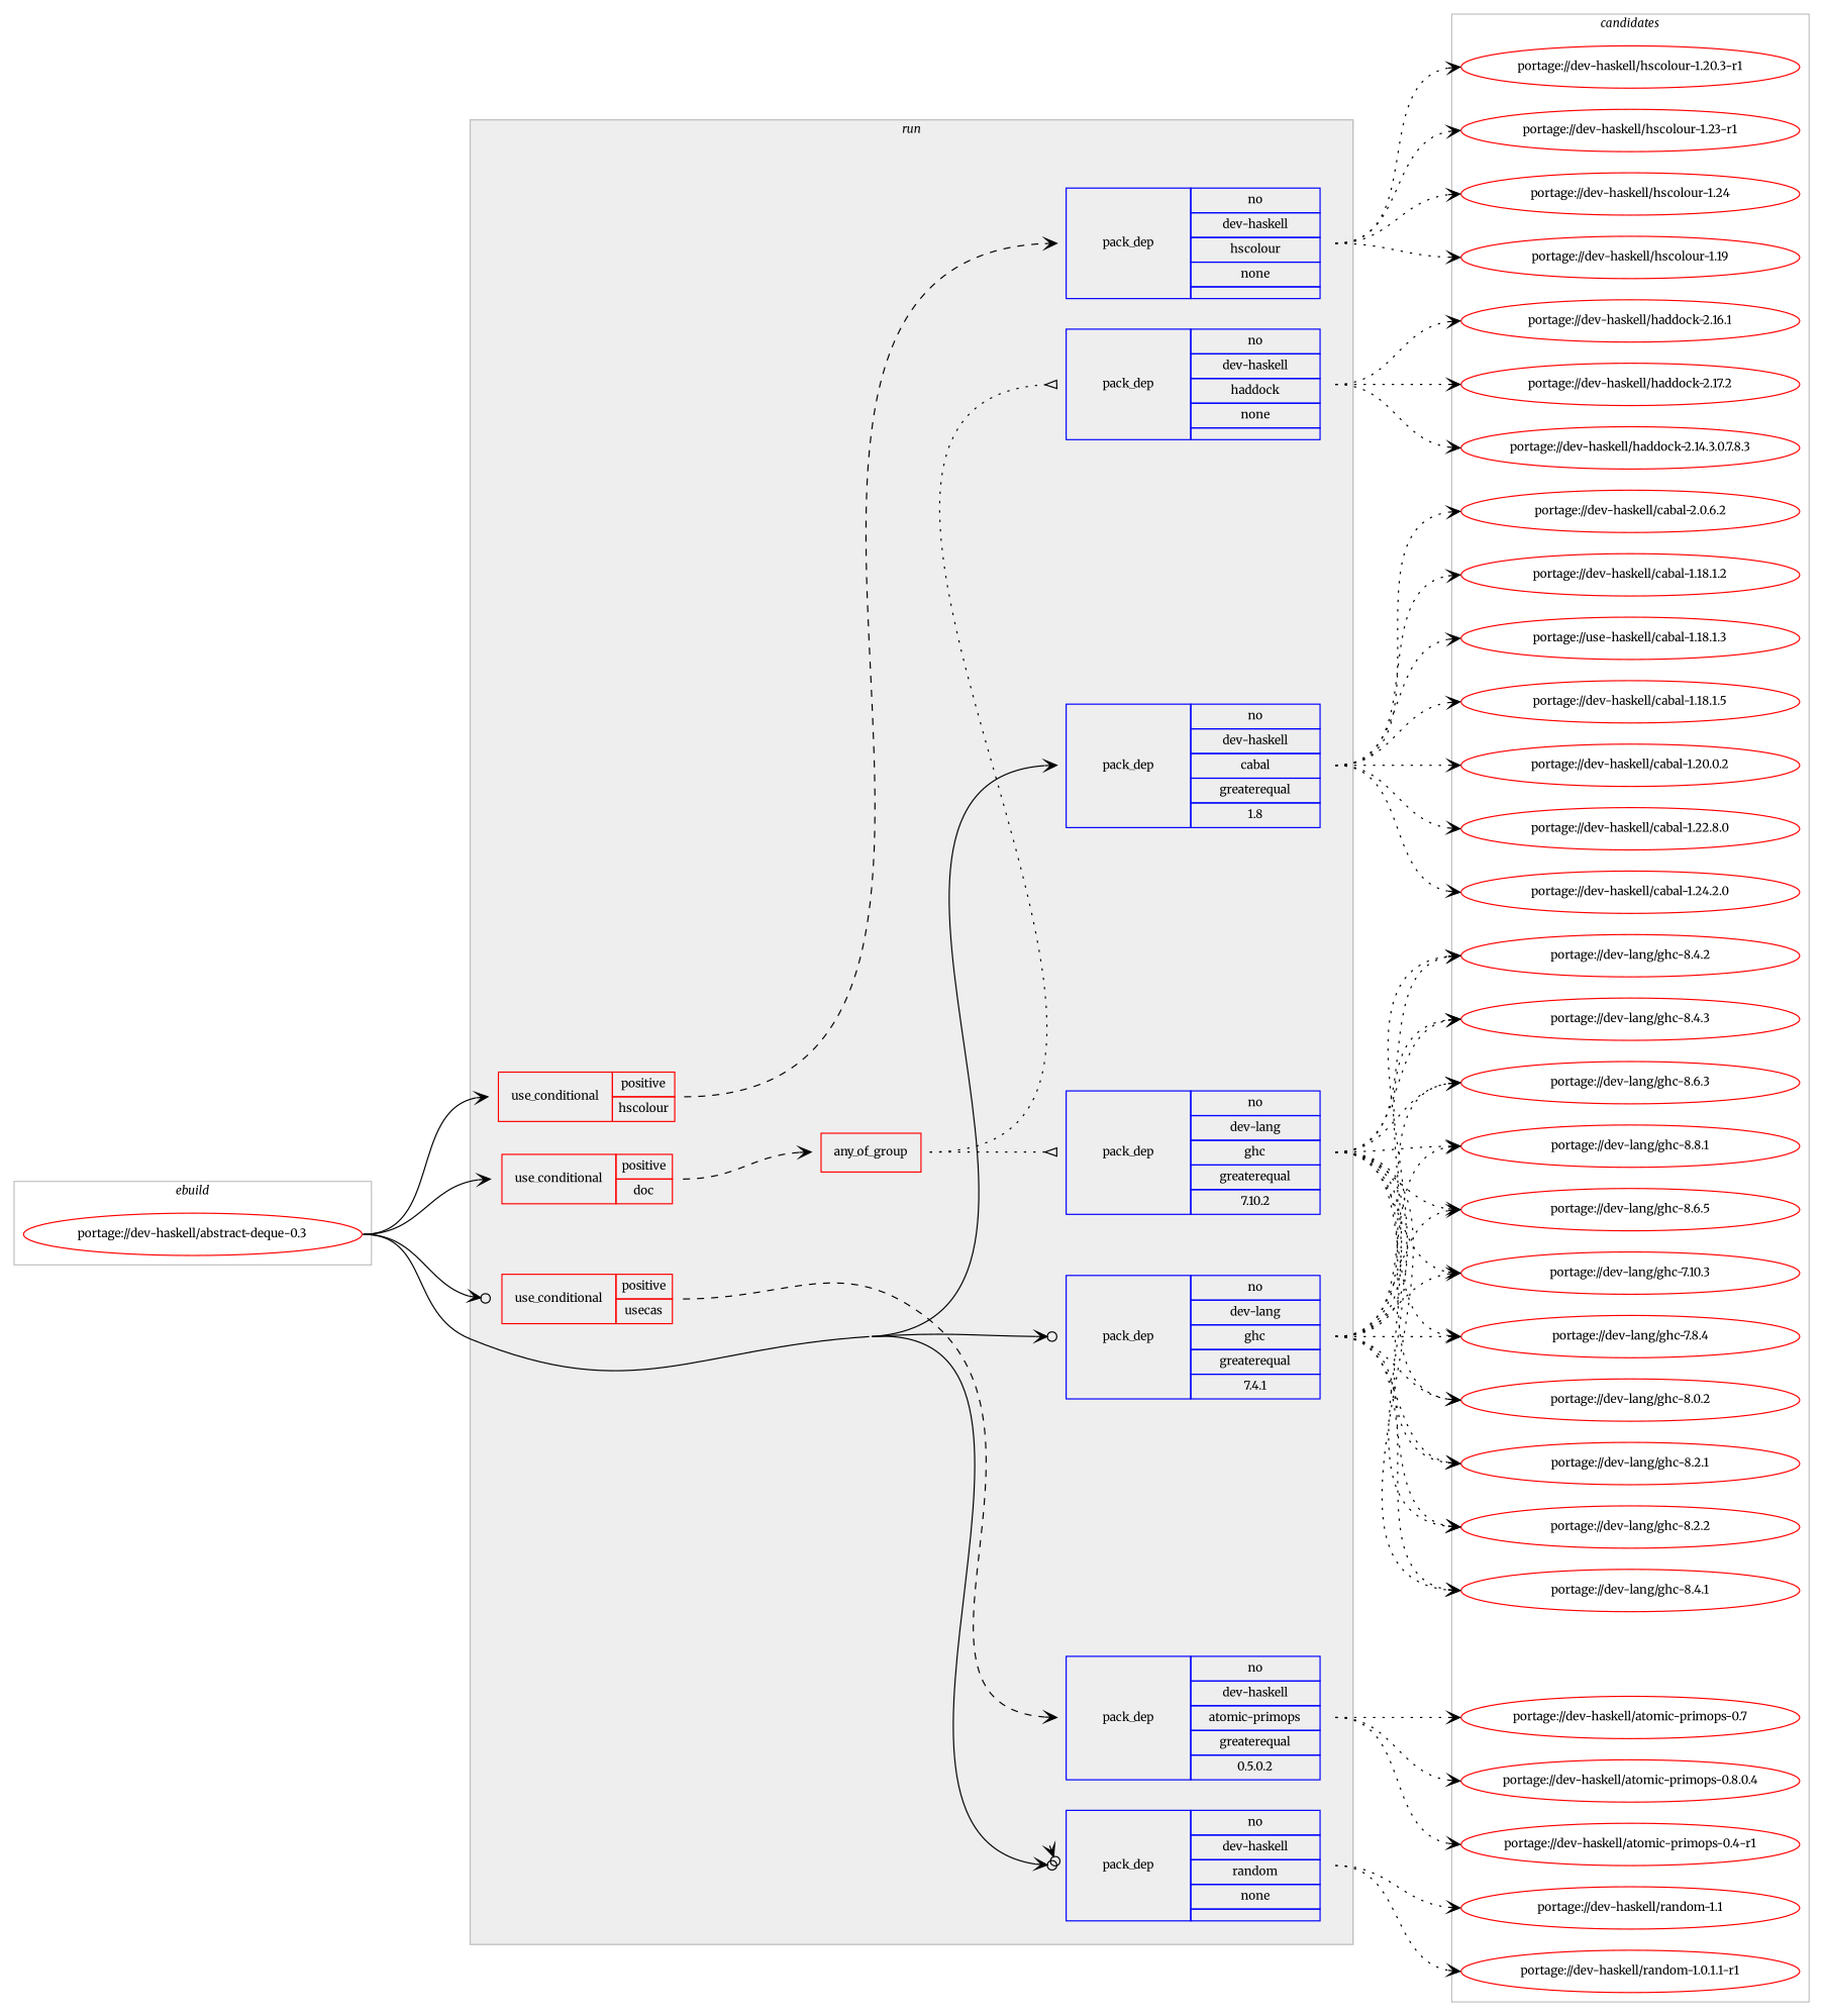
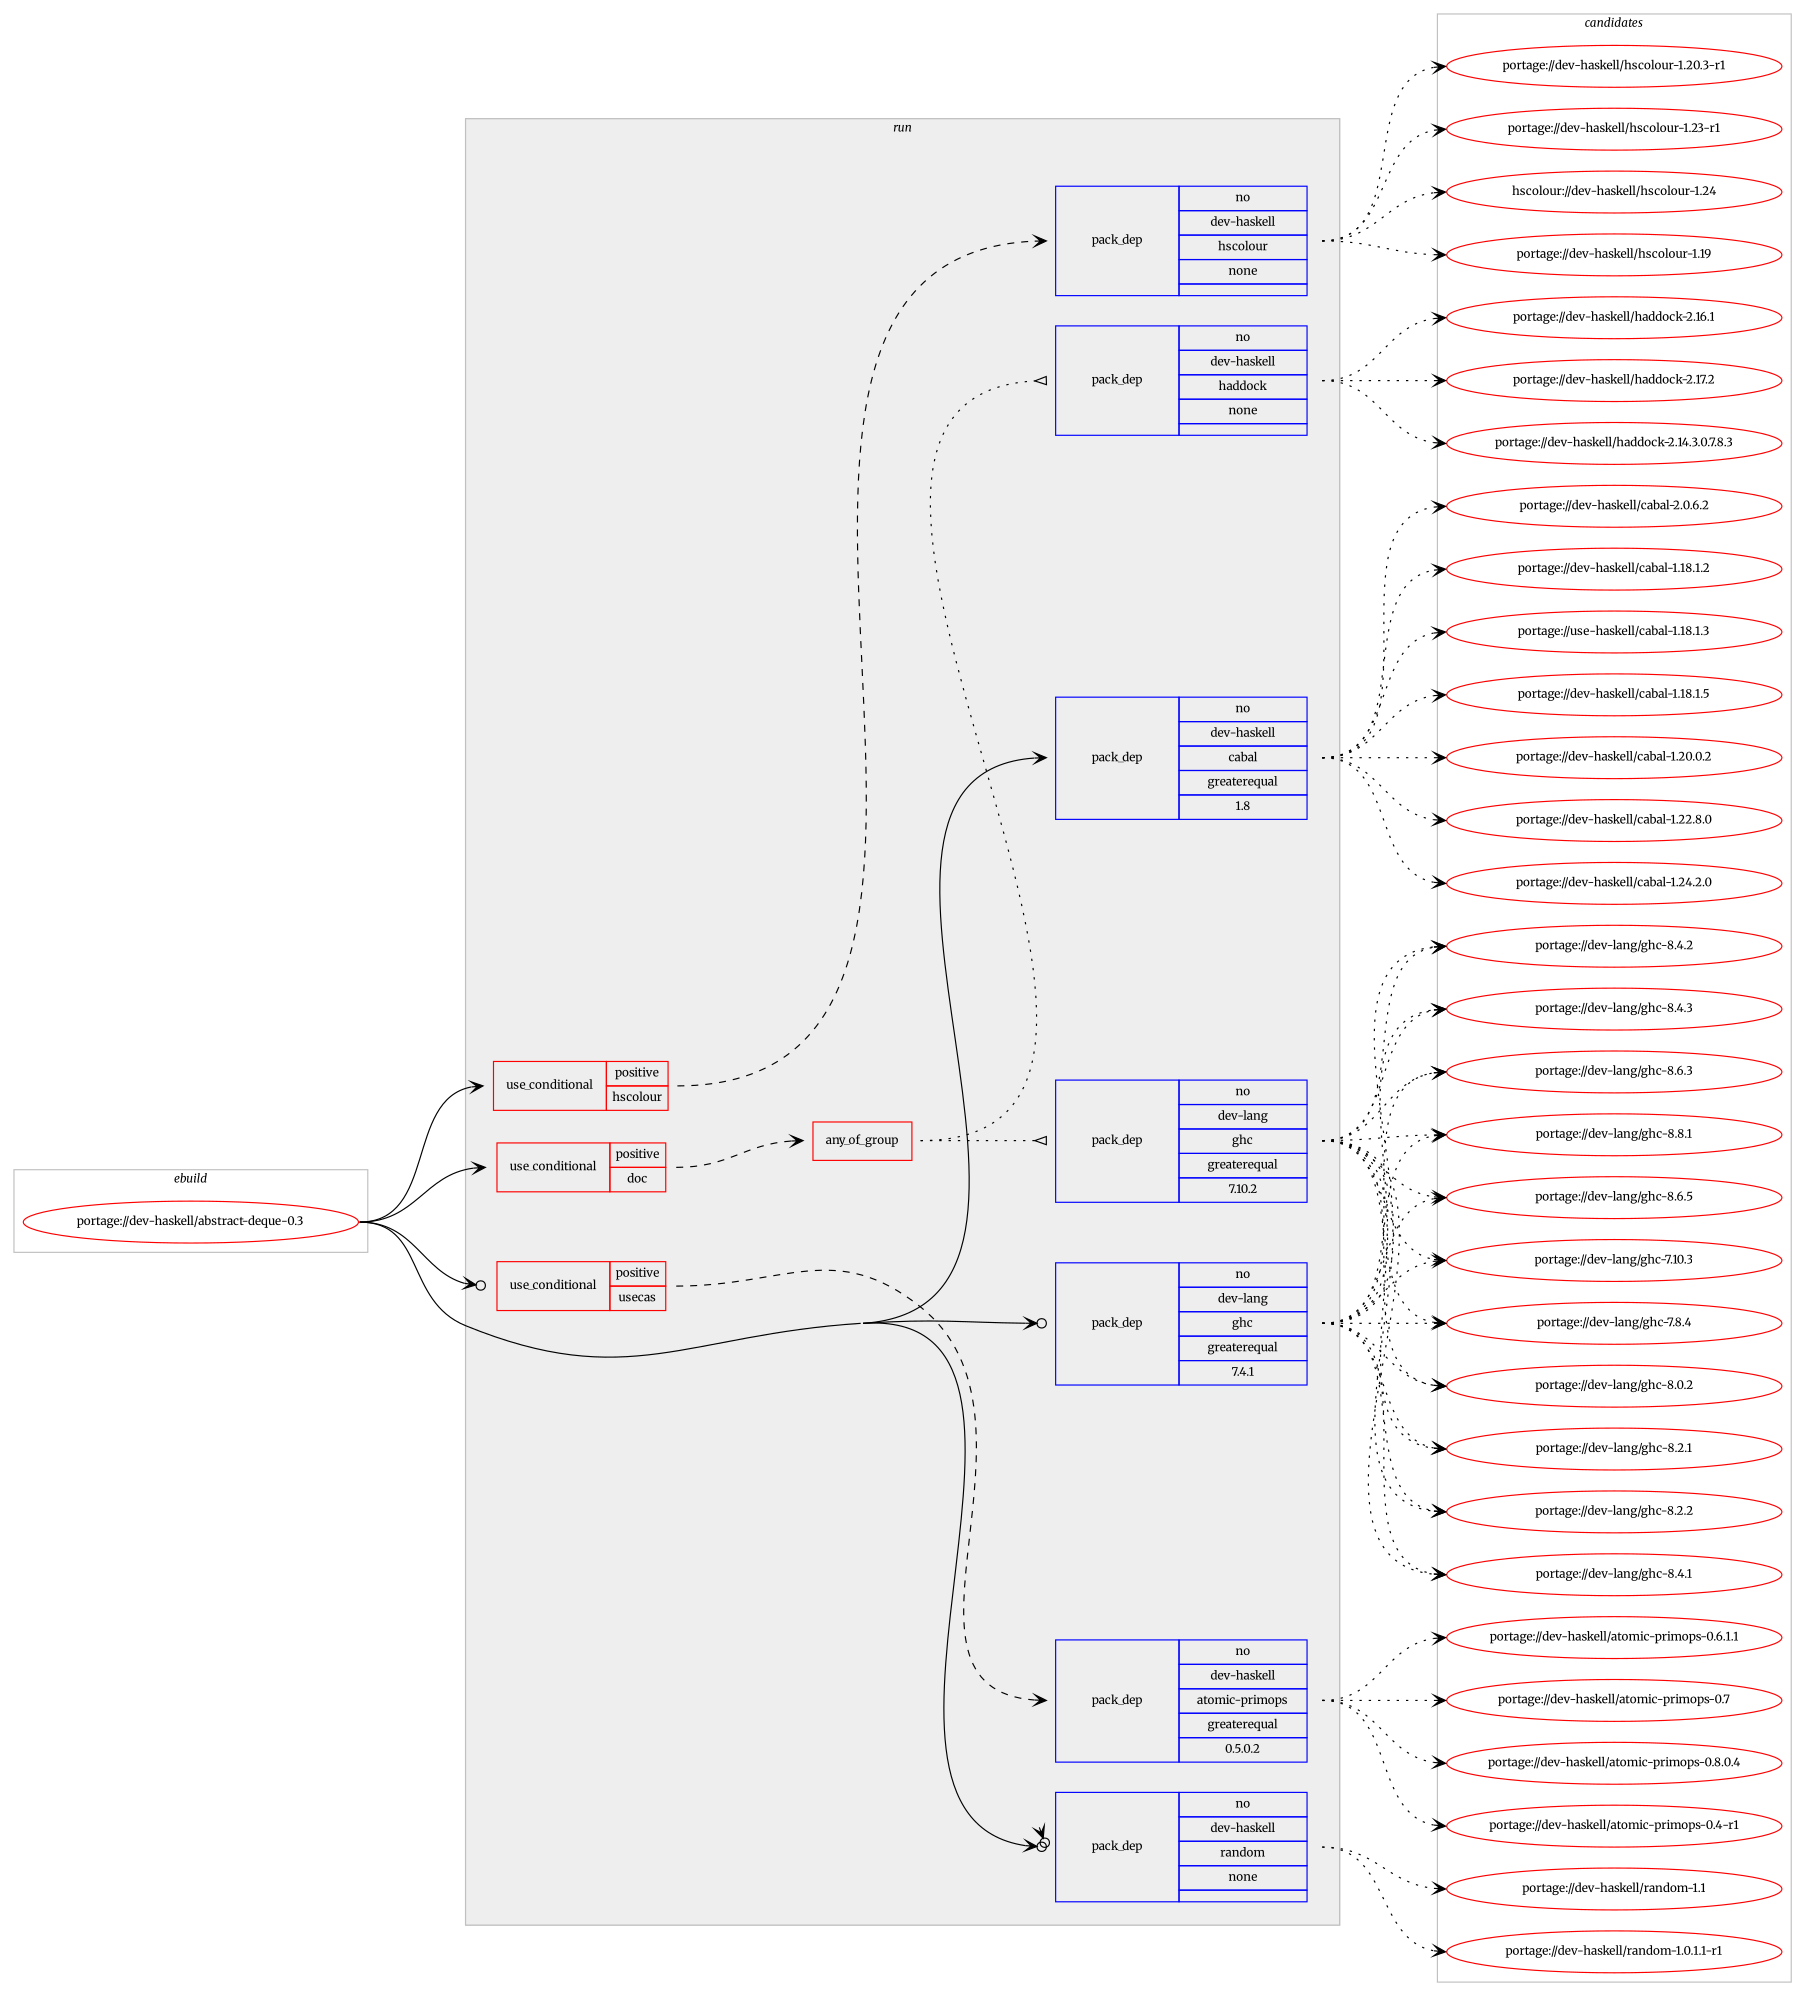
  digraph {
    compound=true
    concentrate=true
    fontname=Merriweather
    fontsize=10
    newrank=true
    rankdir=LR
    ranksep=1.5
    node [color=red fontname=Merriweather fontsize=10]
    edge [arrowhead=vee fontname=Merriweather headport=w style=dotted tailport=e weight=100]
    n1 [label="portage://dev-haskell/abstract-deque-0.3" width=4]
    n2 [color=blue label=<<TABLE BORDER="0" CELLBORDER="1" CELLSPACING="0" CELLPADDING="4" WIDTH="220"><TR><TD ROWSPAN="6" CELLPADDING="30">pack_dep</TD></TR><TR><TD WIDTH="110">no</TD></TR><TR><TD>dev-haskell</TD></TR><TR><TD>haddock</TD></TR><TR><TD>none</TD></TR><TR><TD></TD></TR></TABLE>> shape=none]
    n3 [color=blue label=<<TABLE BORDER="0" CELLBORDER="1" CELLSPACING="0" CELLPADDING="4" WIDTH="220"><TR><TD ROWSPAN="6" CELLPADDING="30">pack_dep</TD></TR><TR><TD WIDTH="110">no</TD></TR><TR><TD>dev-lang</TD></TR><TR><TD>ghc</TD></TR><TR><TD>greaterequal</TD></TR><TR><TD>7.10.2</TD></TR></TABLE>> shape=none]
    n4 [label=<<TABLE BORDER="0" CELLBORDER="1" CELLSPACING="0" CELLPADDING="4"><TR><TD CELLPADDING="10">any_of_group</TD></TR></TABLE>> shape=none]
    n5 [label=<<TABLE BORDER="0" CELLBORDER="1" CELLSPACING="0" CELLPADDING="4"><TR><TD ROWSPAN="3" CELLPADDING="10">use_conditional</TD></TR><TR><TD>positive</TD></TR><TR><TD>doc</TD></TR></TABLE>> shape=none]
    n6 [color=blue label=<<TABLE BORDER="0" CELLBORDER="1" CELLSPACING="0" CELLPADDING="4" WIDTH="220"><TR><TD ROWSPAN="6" CELLPADDING="30">pack_dep</TD></TR><TR><TD WIDTH="110">no</TD></TR><TR><TD>dev-haskell</TD></TR><TR><TD>hscolour</TD></TR><TR><TD>none</TD></TR><TR><TD></TD></TR></TABLE>> shape=none]
    n7 [label=<<TABLE BORDER="0" CELLBORDER="1" CELLSPACING="0" CELLPADDING="4"><TR><TD ROWSPAN="3" CELLPADDING="10">use_conditional</TD></TR><TR><TD>positive</TD></TR><TR><TD>hscolour</TD></TR></TABLE>> shape=none]
    n8 [color=blue label=<<TABLE BORDER="0" CELLBORDER="1" CELLSPACING="0" CELLPADDING="4" WIDTH="220"><TR><TD ROWSPAN="6" CELLPADDING="30">pack_dep</TD></TR><TR><TD WIDTH="110">no</TD></TR><TR><TD>dev-haskell</TD></TR><TR><TD>cabal</TD></TR><TR><TD>greaterequal</TD></TR><TR><TD>1.8</TD></TR></TABLE>> shape=none]
    n9 [color=blue label=<<TABLE BORDER="0" CELLBORDER="1" CELLSPACING="0" CELLPADDING="4" WIDTH="220"><TR><TD ROWSPAN="6" CELLPADDING="30">pack_dep</TD></TR><TR><TD WIDTH="110">no</TD></TR><TR><TD>dev-haskell</TD></TR><TR><TD>atomic-primops</TD></TR><TR><TD>greaterequal</TD></TR><TR><TD>0.5.0.2</TD></TR></TABLE>> shape=none]
    n10 [label=<<TABLE BORDER="0" CELLBORDER="1" CELLSPACING="0" CELLPADDING="4"><TR><TD ROWSPAN="3" CELLPADDING="10">use_conditional</TD></TR><TR><TD>positive</TD></TR><TR><TD>usecas</TD></TR></TABLE>> shape=none]
    n11 [color=blue label=<<TABLE BORDER="0" CELLBORDER="1" CELLSPACING="0" CELLPADDING="4" WIDTH="220"><TR><TD ROWSPAN="6" CELLPADDING="30">pack_dep</TD></TR><TR><TD WIDTH="110">no</TD></TR><TR><TD>dev-haskell</TD></TR><TR><TD>random</TD></TR><TR><TD>none</TD></TR><TR><TD></TD></TR></TABLE>> shape=none]
    n12 [color=blue label=<<TABLE BORDER="0" CELLBORDER="1" CELLSPACING="0" CELLPADDING="4" WIDTH="220"><TR><TD ROWSPAN="6" CELLPADDING="30">pack_dep</TD></TR><TR><TD WIDTH="110">no</TD></TR><TR><TD>dev-lang</TD></TR><TR><TD>ghc</TD></TR><TR><TD>greaterequal</TD></TR><TR><TD>7.4.1</TD></TR></TABLE>> shape=none]
    n13 [label="portage://dev-haskell/haddock-2.14.3.0.7.8.3" width=4]
    n14 [label="portage://dev-haskell/haddock-2.16.1" width=4]
    n15 [label="portage://dev-haskell/haddock-2.17.2" width=4]
    n16 [label="portage://dev-lang/ghc-7.10.3" width=4]
    n17 [label="portage://dev-lang/ghc-7.8.4" width=4]
    n18 [label="portage://dev-lang/ghc-8.0.2" width=4]
    n19 [label="portage://dev-lang/ghc-8.2.1" width=4]
    n20 [label="portage://dev-lang/ghc-8.2.2" width=4]
    n21 [label="portage://dev-lang/ghc-8.4.1" width=4]
    n22 [label="portage://dev-lang/ghc-8.4.2" width=4]
    n23 [label="portage://dev-lang/ghc-8.4.3" width=4]
    n24 [label="portage://dev-lang/ghc-8.6.3" width=4]
    n25 [label="portage://dev-lang/ghc-8.6.5" width=4]
    n26 [label="portage://dev-lang/ghc-8.8.1" width=4]
    n27 [label="portage://dev-haskell/hscolour-1.19" width=4]
    n28 [label="portage://dev-haskell/hscolour-1.20.3-r1" width=4]
    n29 [label="portage://dev-haskell/hscolour-1.23-r1" width=4]
-   n30 [label="portage://dev-haskell/hscolour-1.24" width=4]
+   n30 [label="hscolour://dev-haskell/hscolour-1.24" width=4]
    n31 [label="portage://dev-haskell/cabal-1.18.1.2" width=4]
    n32 [label="portage://use-haskell/cabal-1.18.1.3" width=4]
    n33 [label="portage://dev-haskell/cabal-1.18.1.5" width=4]
    n34 [label="portage://dev-haskell/cabal-1.20.0.2" width=4]
    n35 [label="portage://dev-haskell/cabal-1.22.8.0" width=4]
    n36 [label="portage://dev-haskell/cabal-1.24.2.0" width=4]
    n37 [label="portage://dev-haskell/cabal-2.0.6.2" width=4]
    n38 [label="portage://dev-haskell/atomic-primops-0.4-r1" width=4]
+   n39 [label="portage://dev-haskell/atomic-primops-0.6.1.1" width=4]
    n40 [label="portage://dev-haskell/atomic-primops-0.7" width=4]
    n41 [label="portage://dev-haskell/atomic-primops-0.8.0.4" width=4]
    n42 [label="portage://dev-haskell/random-1.0.1.1-r1" width=4]
    n43 [label="portage://dev-haskell/random-1.1" width=4]
    subgraph cluster_1 {
      color=gray
      label=<<i>ebuild</i>>
      rank=same
      n1
    }
    subgraph cluster_2 {
      color=gray
      label=<<i>dependencies</i>>
      subgraph cluster_3 {
        color=gray
        fillcolor="#eeeeee"
        label=<<i>compile</i>>
        style=filled
        subgraph sub_4 {
          color=gray
          fillcolor="#eeeeee"
          label=<<i>compile</i>>
          style=filled
          n5
          subgraph sub_5 {
            color=gray
            fillcolor="#eeeeee"
            label=<<i>compile</i>>
            style=filled
            n4
            subgraph sub_6 {
              color=gray
              fillcolor="#eeeeee"
              label=<<i>compile</i>>
              style=filled
              n2
            }
            subgraph sub_7 {
              color=gray
              fillcolor="#eeeeee"
              label=<<i>compile</i>>
              style=filled
              n3
            }
          }
        }
        subgraph sub_8 {
          color=gray
          fillcolor="#eeeeee"
          label=<<i>compile</i>>
          style=filled
          n7
          subgraph sub_9 {
            color=gray
            fillcolor="#eeeeee"
            label=<<i>compile</i>>
            style=filled
            n6
          }
        }
        subgraph sub_10 {
          color=gray
          fillcolor="#eeeeee"
          label=<<i>compile</i>>
          style=filled
          n8
        }
      }
      subgraph cluster_11 {
        color=gray
        fillcolor="#eeeeee"
        label=<<i>compile and run</i>>
        style=filled
        subgraph sub_12 {
          color=gray
          fillcolor="#eeeeee"
          label=<<i>compile and run</i>>
          style=filled
          n10
          subgraph sub_13 {
            color=gray
            fillcolor="#eeeeee"
            label=<<i>compile and run</i>>
            style=filled
            n9
          }
        }
        subgraph sub_14 {
          color=gray
          fillcolor="#eeeeee"
          label=<<i>compile and run</i>>
          style=filled
          n11
        }
        subgraph sub_15 {
          color=gray
          fillcolor="#eeeeee"
          label=<<i>compile and run</i>>
          style=filled
          n12
        }
      }
      subgraph cluster_16 {
        color=gray
        fillcolor="#eeeeee"
        label=<<i>run</i>>
        style=filled
      }
    }
    subgraph cluster_17 {
      color=gray
      label=<<i>candidates</i>>
      rank=same
      subgraph sub_18 {
        color=black
        label=<<i>candidates</i>>
        nodesep=1
        rank=same
        n13
        n14
        n15
      }
      subgraph sub_19 {
        color=black
        label=<<i>candidates</i>>
        nodesep=1
        rank=same
        n16
        n17
        n18
        n19
        n20
        n21
        n22
        n23
        n24
        n25
        n26
      }
      subgraph sub_20 {
        color=black
        label=<<i>candidates</i>>
        nodesep=1
        rank=same
        n27
        n28
        n29
        n30
      }
      subgraph sub_21 {
        color=black
        label=<<i>candidates</i>>
        nodesep=1
        rank=same
        n31
        n32
        n33
        n34
        n35
        n36
        n37
      }
      subgraph sub_22 {
        color=black
        label=<<i>candidates</i>>
        nodesep=1
        rank=same
        n38
+       n39
        n40
        n41
      }
      subgraph sub_23 {
        color=black
        label=<<i>candidates</i>>
        nodesep=1
        rank=same
        n42
        n43
      }
      subgraph sub_24 {
        color=black
        label=<<i>candidates</i>>
        nodesep=1
        rank=same
        n16
        n17
        n18
        n19
        n20
        n21
        n22
        n23
        n24
        n25
        n26
      }
    }
    n1 -> n5 [style=solid weight=20]
    n1 -> n7 [style=solid weight=20]
    n1 -> n8 [style=solid weight=20]
    n1 -> n10 [arrowhead=odotvee style=solid weight=20]
    n1 -> n11 [arrowhead=odotvee style=solid weight=20]
    n1 -> n12 [arrowhead=odotvee style=solid weight=20]
    n2 -> n13
    n2 -> n14
    n2 -> n15
    n3 -> n16
    n3 -> n17
    n3 -> n18
    n3 -> n19
    n3 -> n20
    n3 -> n21
    n3 -> n22
    n3 -> n23
    n3 -> n24
    n3 -> n25
    n3 -> n26
    n4 -> n2 [arrowhead=oinv weight=20]
    n4 -> n3 [arrowhead=oinv weight=20]
    n5 -> n4 [style=dashed weight=20]
    n6 -> n27
    n6 -> n28
    n6 -> n29
    n6 -> n30
    n7 -> n6 [style=dashed weight=20]
    n8 -> n31
    n8 -> n32
    n8 -> n33
    n8 -> n34
    n8 -> n35
    n8 -> n36
    n8 -> n37
    n9 -> n38
+   n9 -> n39
    n9 -> n40
    n9 -> n41
    n10 -> n9 [style=dashed weight=20]
    n11 -> n42
    n11 -> n43
    n12 -> n16
    n12 -> n17
    n12 -> n18
    n12 -> n19
    n12 -> n20
    n12 -> n21
    n12 -> n22
    n12 -> n23
    n12 -> n24
    n12 -> n25
    n12 -> n26
  }
